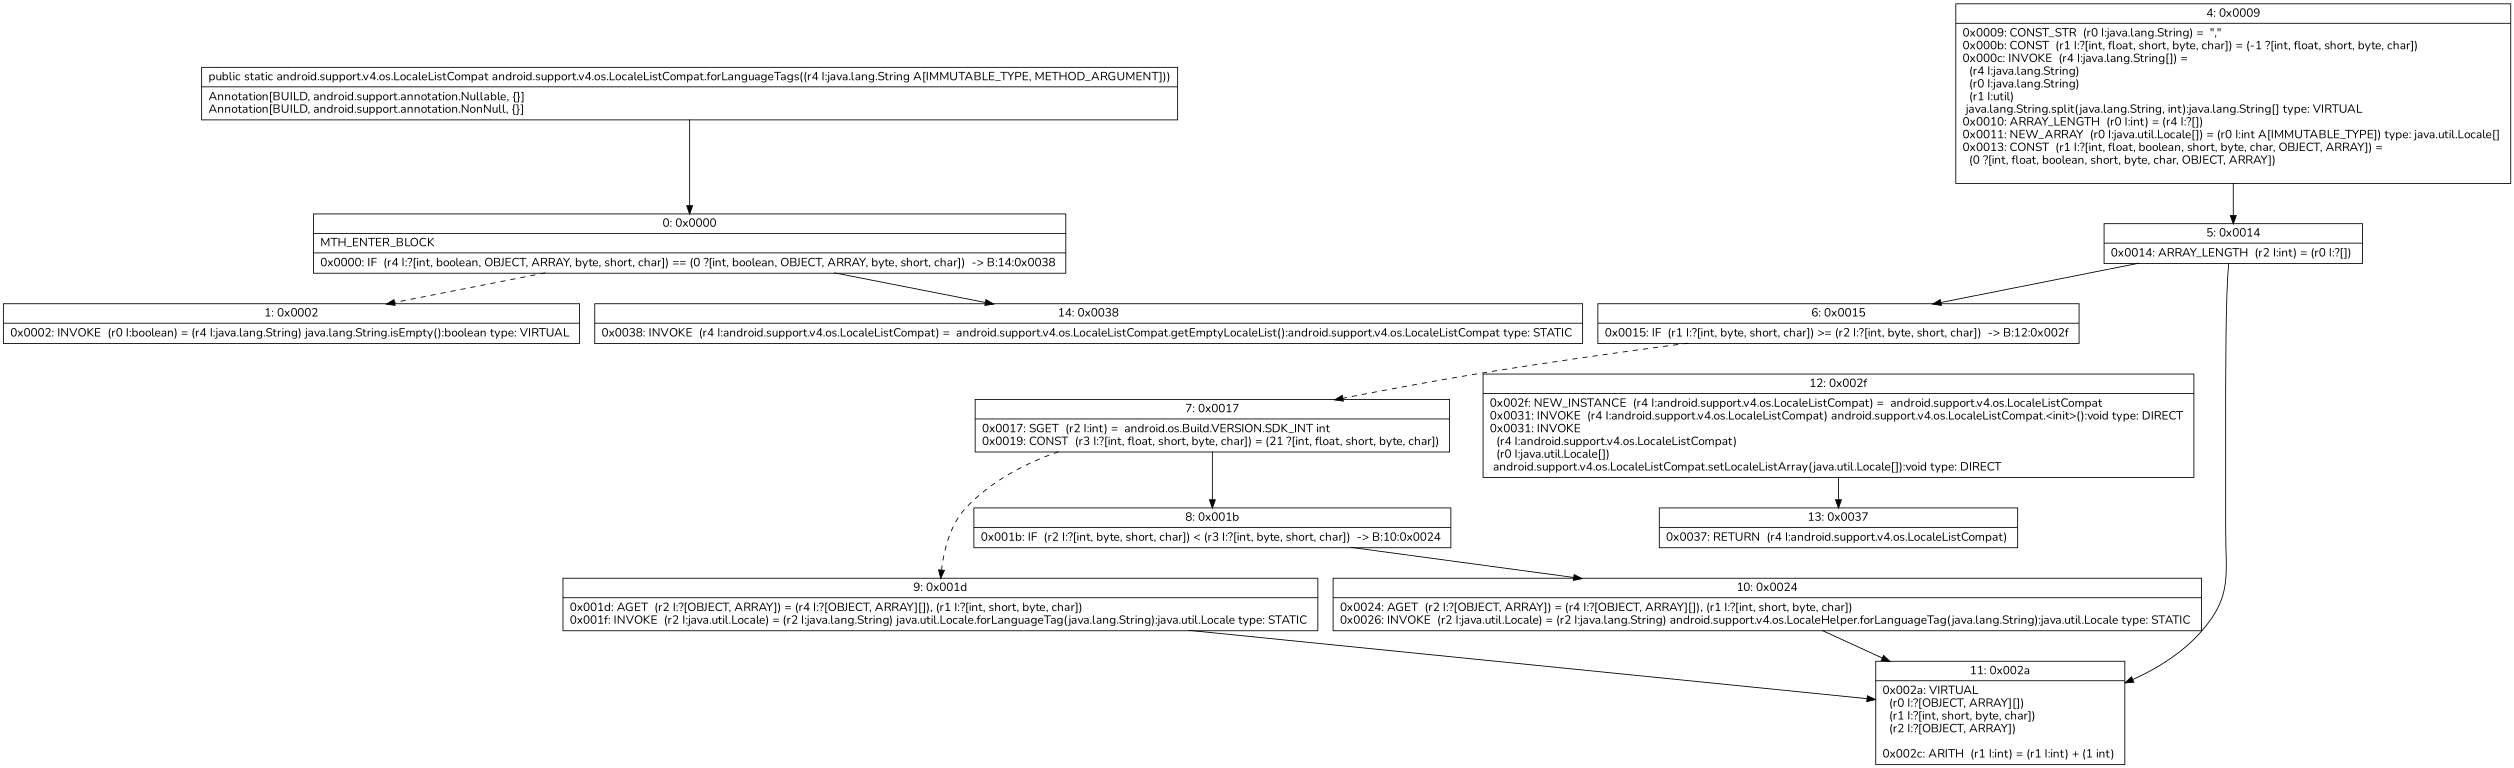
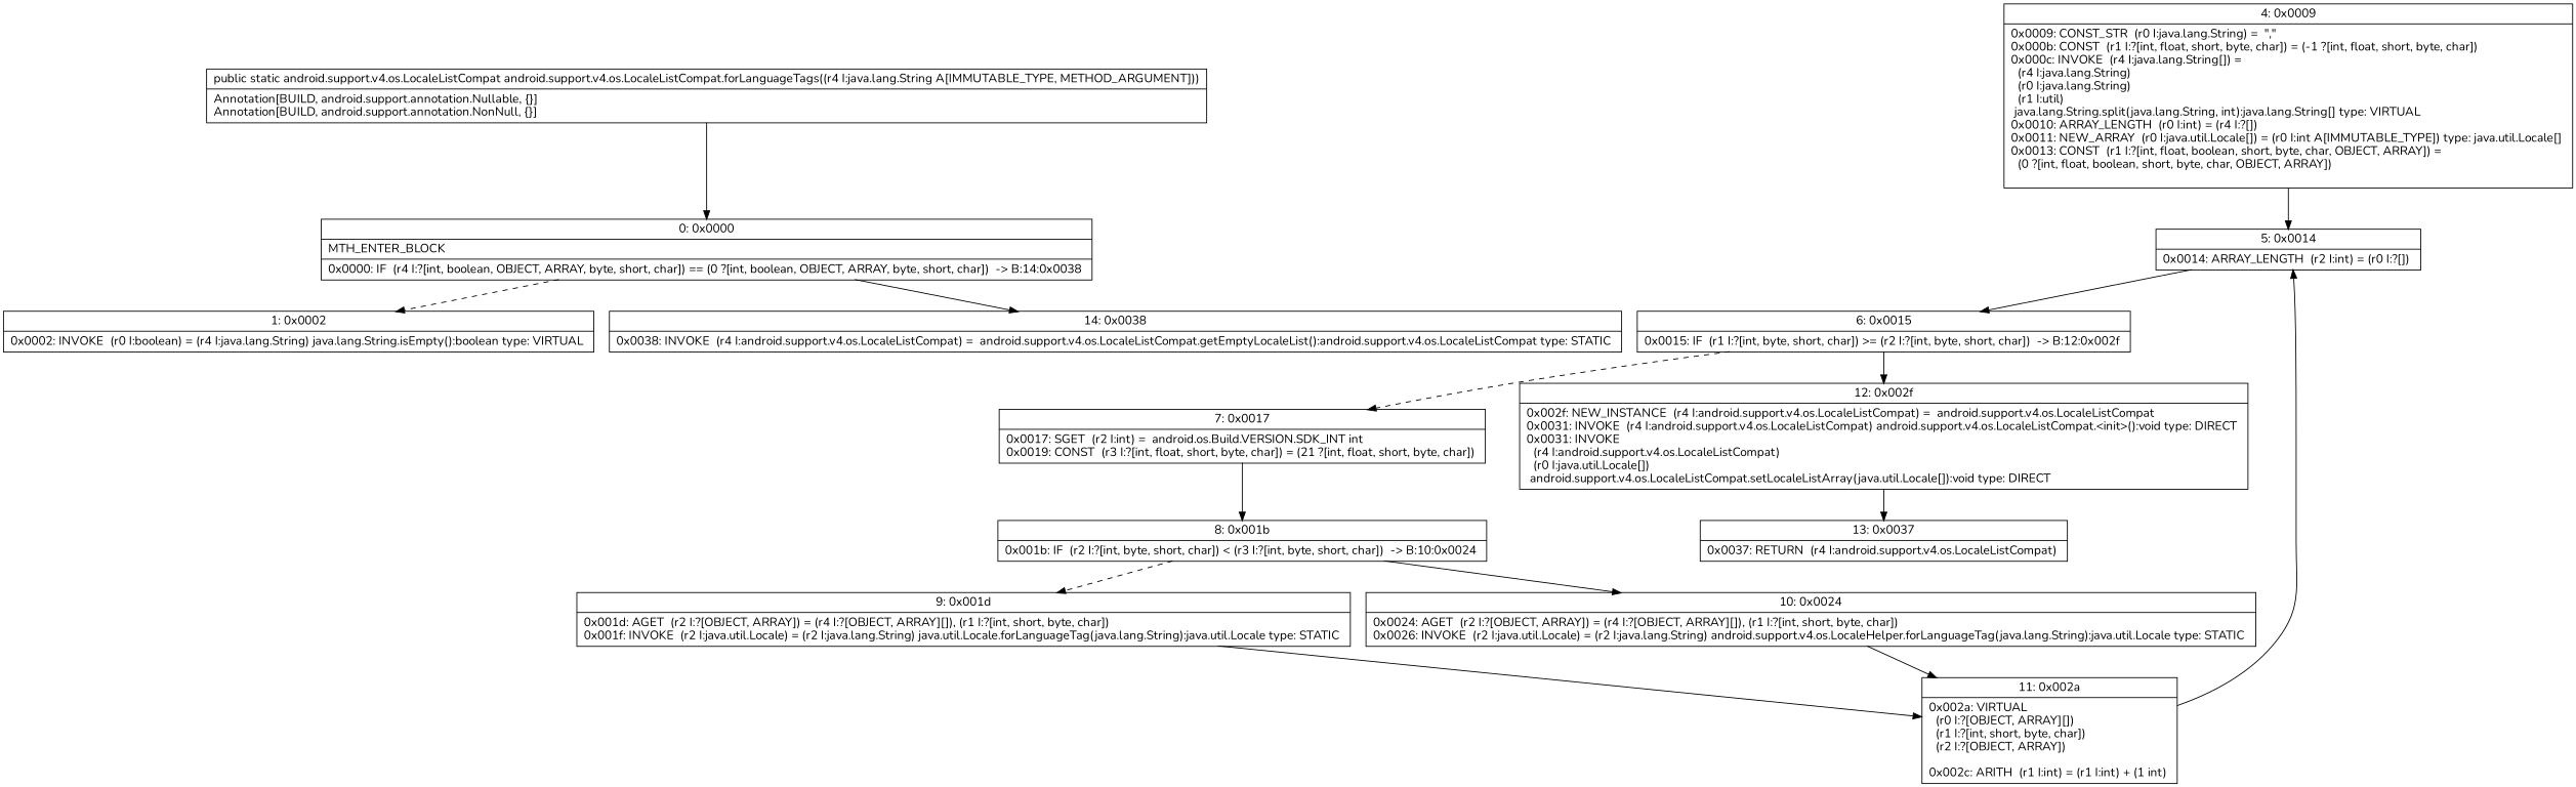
  digraph {
    fontname=Nunito
    node [fontname=Nunito shape=record]
    edge [fontname=Nunito]
    n1 [label="{0\:\ 0x0000|MTH_ENTER_BLOCK\l|0x0000: IF  (r4 I:?[int, boolean, OBJECT, ARRAY, byte, short, char]) == (0 ?[int, boolean, OBJECT, ARRAY, byte, short, char])  \-\> B:14:0x0038 \l}"]
    n2 [label="{1\:\ 0x0002|0x0002: INVOKE  (r0 I:boolean) = (r4 I:java.lang.String) java.lang.String.isEmpty():boolean type: VIRTUAL \l}"]
    n3 [label="{14\:\ 0x0038|0x0038: INVOKE  (r4 I:android.support.v4.os.LocaleListCompat) =  android.support.v4.os.LocaleListCompat.getEmptyLocaleList():android.support.v4.os.LocaleListCompat type: STATIC \l}"]
    n4 [label="{4\:\ 0x0009|0x0009: CONST_STR  (r0 I:java.lang.String) =  \",\" \l0x000b: CONST  (r1 I:?[int, float, short, byte, char]) = (\-1 ?[int, float, short, byte, char]) \l0x000c: INVOKE  (r4 I:java.lang.String[]) = \l  (r4 I:java.lang.String)\l  (r0 I:java.lang.String)\l  (r1 I:util)\l java.lang.String.split(java.lang.String, int):java.lang.String[] type: VIRTUAL \l0x0010: ARRAY_LENGTH  (r0 I:int) = (r4 I:?[]) \l0x0011: NEW_ARRAY  (r0 I:java.util.Locale[]) = (r0 I:int A[IMMUTABLE_TYPE]) type: java.util.Locale[] \l0x0013: CONST  (r1 I:?[int, float, boolean, short, byte, char, OBJECT, ARRAY]) = \l  (0 ?[int, float, boolean, short, byte, char, OBJECT, ARRAY])\l \l}"]
    n5 [label="{5\:\ 0x0014|0x0014: ARRAY_LENGTH  (r2 I:int) = (r0 I:?[]) \l}"]
    n6 [label="{6\:\ 0x0015|0x0015: IF  (r1 I:?[int, byte, short, char]) \>= (r2 I:?[int, byte, short, char])  \-\> B:12:0x002f \l}"]
    n7 [label="{7\:\ 0x0017|0x0017: SGET  (r2 I:int) =  android.os.Build.VERSION.SDK_INT int \l0x0019: CONST  (r3 I:?[int, float, short, byte, char]) = (21 ?[int, float, short, byte, char]) \l}"]
    n8 [label="{12\:\ 0x002f|0x002f: NEW_INSTANCE  (r4 I:android.support.v4.os.LocaleListCompat) =  android.support.v4.os.LocaleListCompat \l0x0031: INVOKE  (r4 I:android.support.v4.os.LocaleListCompat) android.support.v4.os.LocaleListCompat.\<init\>():void type: DIRECT \l0x0031: INVOKE  \l  (r4 I:android.support.v4.os.LocaleListCompat)\l  (r0 I:java.util.Locale[])\l android.support.v4.os.LocaleListCompat.setLocaleListArray(java.util.Locale[]):void type: DIRECT \l}"]
    n9 [label="{8\:\ 0x001b|0x001b: IF  (r2 I:?[int, byte, short, char]) \< (r3 I:?[int, byte, short, char])  \-\> B:10:0x0024 \l}"]
    n10 [label="{13\:\ 0x0037|0x0037: RETURN  (r4 I:android.support.v4.os.LocaleListCompat) \l}"]
    n11 [label="{9\:\ 0x001d|0x001d: AGET  (r2 I:?[OBJECT, ARRAY]) = (r4 I:?[OBJECT, ARRAY][]), (r1 I:?[int, short, byte, char]) \l0x001f: INVOKE  (r2 I:java.util.Locale) = (r2 I:java.lang.String) java.util.Locale.forLanguageTag(java.lang.String):java.util.Locale type: STATIC \l}"]
    n12 [label="{10\:\ 0x0024|0x0024: AGET  (r2 I:?[OBJECT, ARRAY]) = (r4 I:?[OBJECT, ARRAY][]), (r1 I:?[int, short, byte, char]) \l0x0026: INVOKE  (r2 I:java.util.Locale) = (r2 I:java.lang.String) android.support.v4.os.LocaleHelper.forLanguageTag(java.lang.String):java.util.Locale type: STATIC \l}"]
    n13 [label="{11\:\ 0x002a|0x002a: VIRTUAL  \l  (r0 I:?[OBJECT, ARRAY][])\l  (r1 I:?[int, short, byte, char])\l  (r2 I:?[OBJECT, ARRAY])\l \l0x002c: ARITH  (r1 I:int) = (r1 I:int) + (1 int) \l}"]
    n14 [label="{public static android.support.v4.os.LocaleListCompat android.support.v4.os.LocaleListCompat.forLanguageTags((r4 I:java.lang.String A[IMMUTABLE_TYPE, METHOD_ARGUMENT]))  | Annotation[BUILD, android.support.annotation.Nullable, \{\}]\lAnnotation[BUILD, android.support.annotation.NonNull, \{\}]\l}"]
    n1 -> n2 [style=dashed]
    n1 -> n3
    n4 -> n5
    n5 -> n6
    n6 -> n7 [style=dashed]
+   n6 -> n8
    n7 -> n9
    n8 -> n10
-   n7 -> n11 [style=dashed]
+   n9 -> n11 [style=dashed]
    n9 -> n12
    n11 -> n13
    n12 -> n13
-   n5 -> n13
+   n13 -> n5
    n14 -> n1
  }
